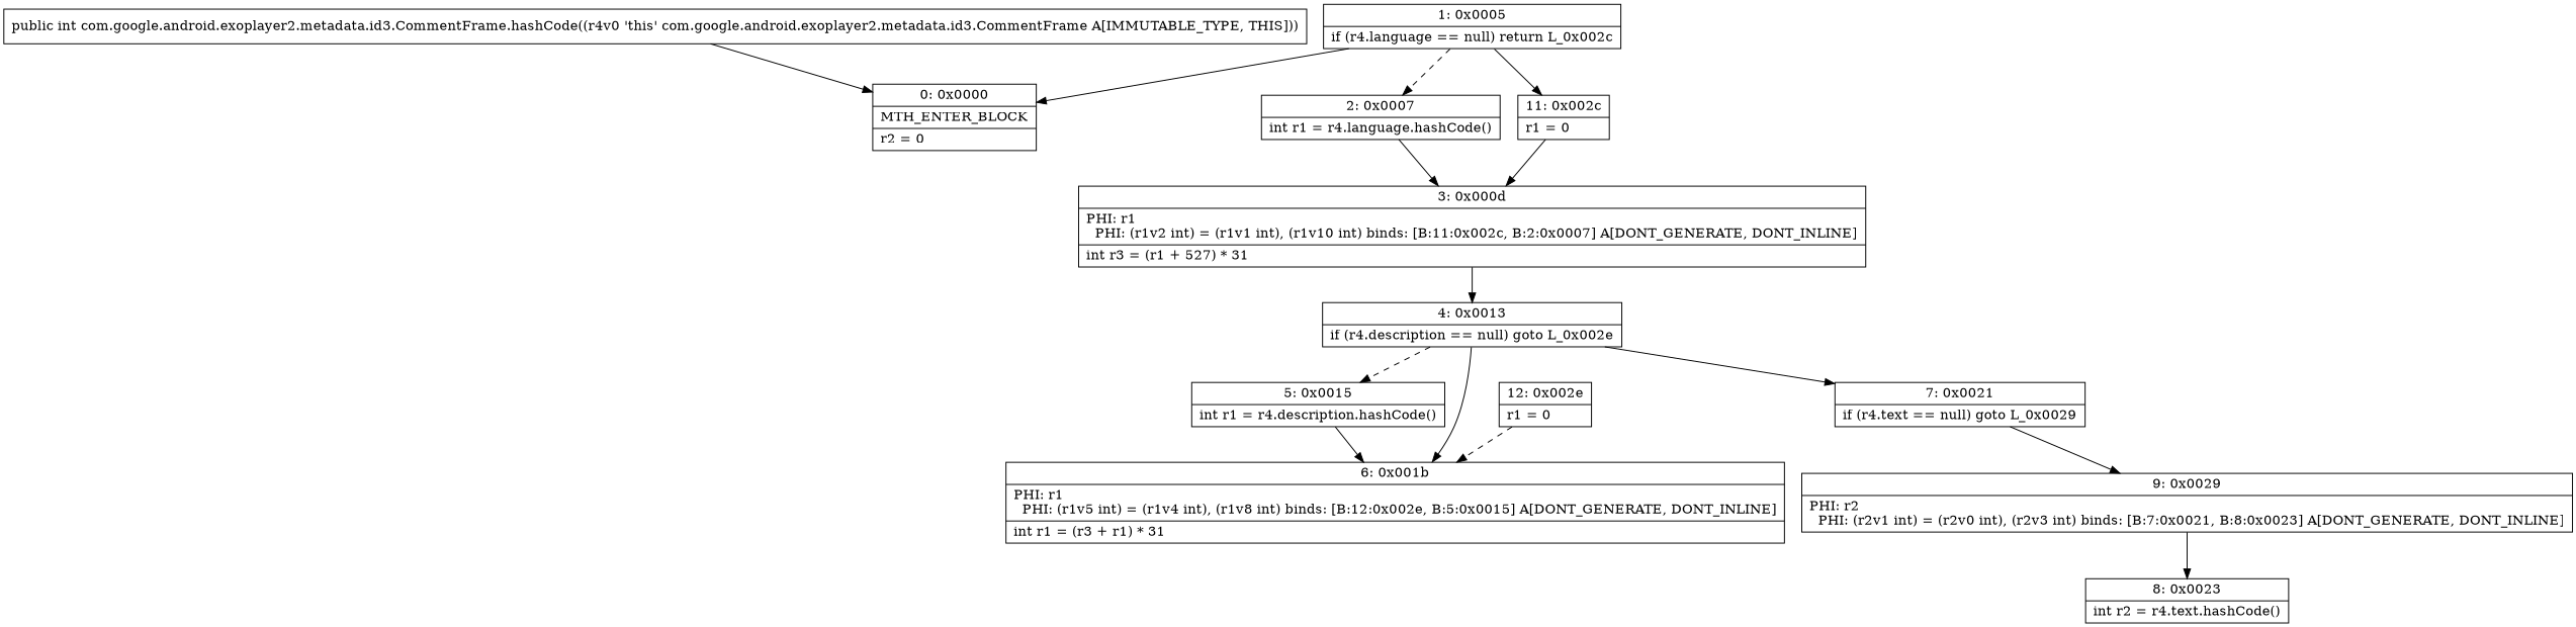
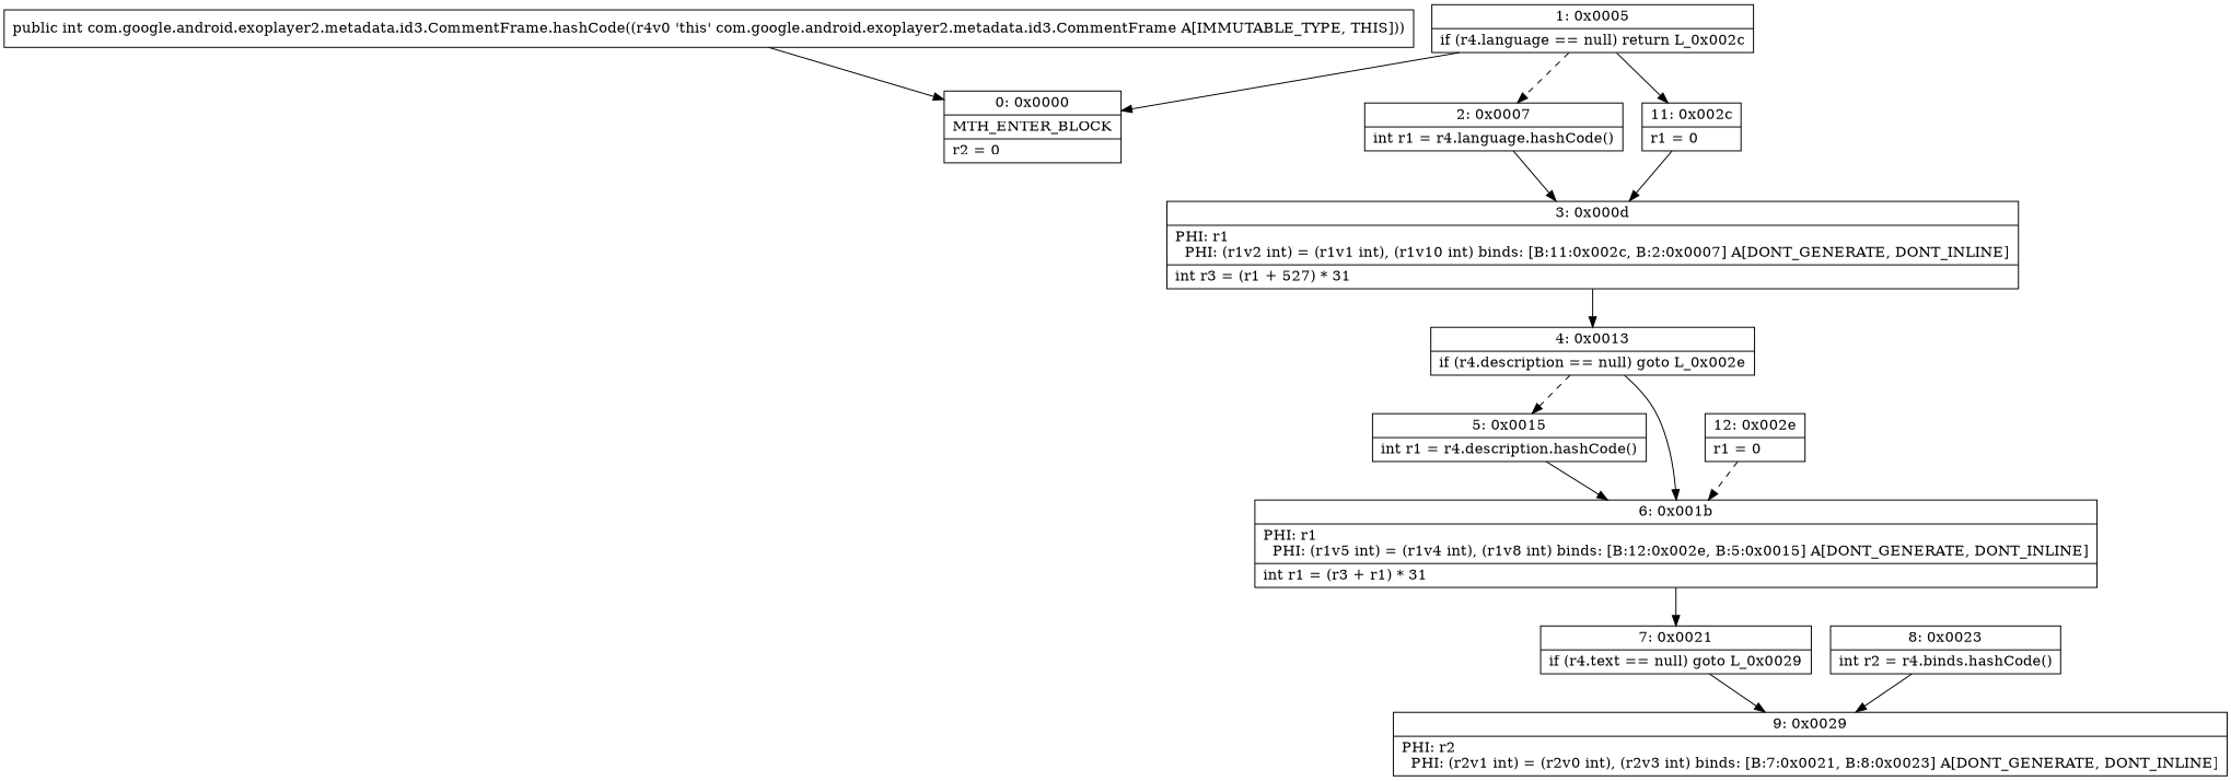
  digraph {
    node [shape=record]
    n1 [label="{0\:\ 0x0000|MTH_ENTER_BLOCK\l|r2 = 0\l}"]
    n2 [label="{1\:\ 0x0005|if (r4.language == null) return L_0x002c\l}"]
    n3 [label="{2\:\ 0x0007|int r1 = r4.language.hashCode()\l}"]
    n4 [label="{11\:\ 0x002c|r1 = 0\l}"]
    n5 [label="{3\:\ 0x000d|PHI: r1 \l  PHI: (r1v2 int) = (r1v1 int), (r1v10 int) binds: [B:11:0x002c, B:2:0x0007] A[DONT_GENERATE, DONT_INLINE]\l|int r3 = (r1 + 527) * 31\l}"]
    n6 [label="{4\:\ 0x0013|if (r4.description == null) goto L_0x002e\l}"]
    n7 [label="{5\:\ 0x0015|int r1 = r4.description.hashCode()\l}"]
    n8 [label="{6\:\ 0x001b|PHI: r1 \l  PHI: (r1v5 int) = (r1v4 int), (r1v8 int) binds: [B:12:0x002e, B:5:0x0015] A[DONT_GENERATE, DONT_INLINE]\l|int r1 = (r3 + r1) * 31\l}"]
    n9 [label="{12\:\ 0x002e|r1 = 0\l}"]
    n10 [label="{7\:\ 0x0021|if (r4.text == null) goto L_0x0029\l}"]
    n11 [label="{9\:\ 0x0029|PHI: r2 \l  PHI: (r2v1 int) = (r2v0 int), (r2v3 int) binds: [B:7:0x0021, B:8:0x0023] A[DONT_GENERATE, DONT_INLINE]\l}"]
-   n12 [label="{8\:\ 0x0023|int r2 = r4.text.hashCode()\l}"]
+   n12 [label="{8\:\ 0x0023|int r2 = r4.binds.hashCode()\l}"]
    n13 [label="{public int com.google.android.exoplayer2.metadata.id3.CommentFrame.hashCode((r4v0 'this' com.google.android.exoplayer2.metadata.id3.CommentFrame A[IMMUTABLE_TYPE, THIS])) }"]
    n2 -> n1
    n2 -> n3 [style=dashed]
    n2 -> n4
    n3 -> n5
    n4 -> n5
    n5 -> n6
    n6 -> n7 [style=dashed]
    n6 -> n8
    n7 -> n8
-   n6 -> n10
+   n8 -> n10
    n9 -> n8 [style=dashed]
    n10 -> n11
-   n11 -> n12
+   n12 -> n11
    n13 -> n1
  }
